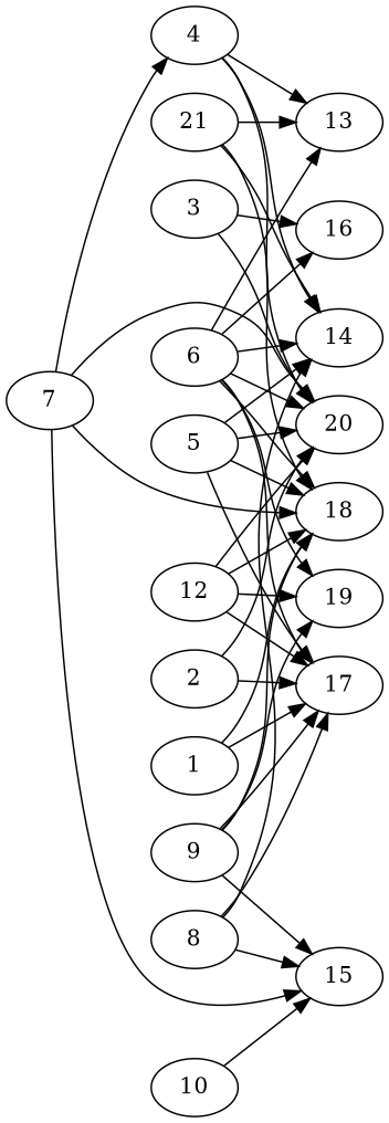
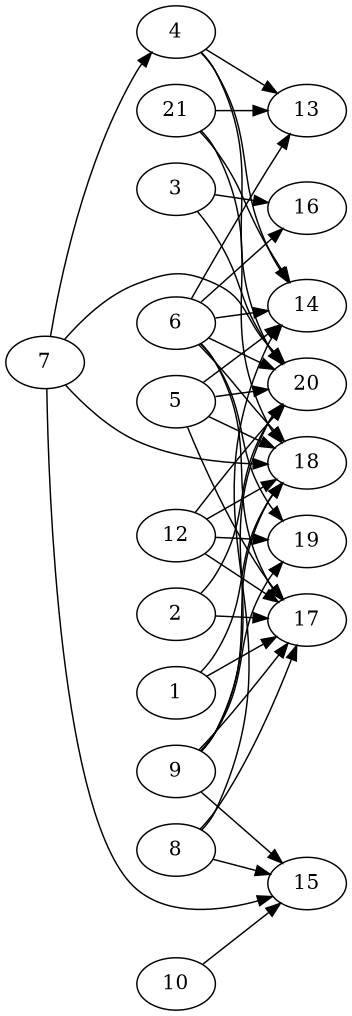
  digraph {
    rankdir=LR
    node [alpha=0.17]
    1 [expect_size=27722752]
    17 [alpha=0.16 expect_size=12663808]
    18 [alpha=0.05 expect_size=33727488]
    2 [alpha=0.02 expect_size=38454272]
    20 [alpha=0.20 expect_size=35696640]
    3 [alpha=0.11 expect_size=25489408]
    16 [expect_size=36387840]
    4 [alpha=0.20 expect_size=9401344]
    13 [alpha=0.04 expect_size=6411264]
    14 [alpha=0.20 expect_size=32583680]
    5 [alpha=0.02 expect_size=27593728]
    6 [alpha=0.10 expect_size=15540224]
    19 [expect_size=47215616]
    7 [alpha=0.09 expect_size=26640384]
    15 [alpha=0.05 expect_size=32377856]
    8 [alpha=0.06 expect_size=13946880]
    9 [alpha=0.15 expect_size=40542208]
    10 [alpha=0.09 expect_size=20161536]
    n19 [alpha=0.07 expect_size=10462208 label=21]
    12 [alpha=0.00 expect_size=49984512]
    1 -> 17
    1 -> 18
    2 -> 17
    2 -> 20
    3 -> 20
    3 -> 16
    4 -> 20
    4 -> 13
    4 -> 14
    5 -> 17
    5 -> 18
    5 -> 20
    5 -> 14
    6 -> 17
    6 -> 18
    6 -> 20
    6 -> 16
    6 -> 13
    6 -> 14
    6 -> 19
    7 -> 18
    7 -> 20
    7 -> 4
    7 -> 15
    8 -> 17
    8 -> 14
    8 -> 15
    9 -> 17
    9 -> 18
+   9 -> 20
    9 -> 19
    9 -> 15
    10 -> 15
    n19 -> 18
    n19 -> 13
    n19 -> 14
    12 -> 17
    12 -> 18
    12 -> 20
    12 -> 19
  }
